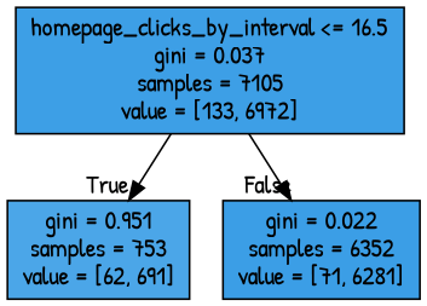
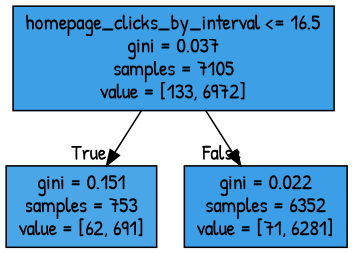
  digraph {
    fontname="Patrick Hand"
    node [color=black shape=box style=filled fontname="Patrick Hand"]
    edge [labeldistance=2.5 fontname="Patrick Hand"]
    n1 [fillcolor="#399de5fa" label="homepage_clicks_by_interval <= 16.5\ngini = 0.037\nsamples = 7105\nvalue = [133, 6972]"]
-   n2 [fillcolor="#399de5e8" label="gini = 0.951\nsamples = 753\nvalue = [62, 691]"]
+   n2 [fillcolor="#399de5e8" label="gini = 0.151\nsamples = 753\nvalue = [62, 691]"]
    n3 [fillcolor="#399de5fc" label="gini = 0.022\nsamples = 6352\nvalue = [71, 6281]"]
    n1 -> n2 [headlabel=True labelangle=45]
    n1 -> n3 [headlabel=False labelangle=-45]
  }
